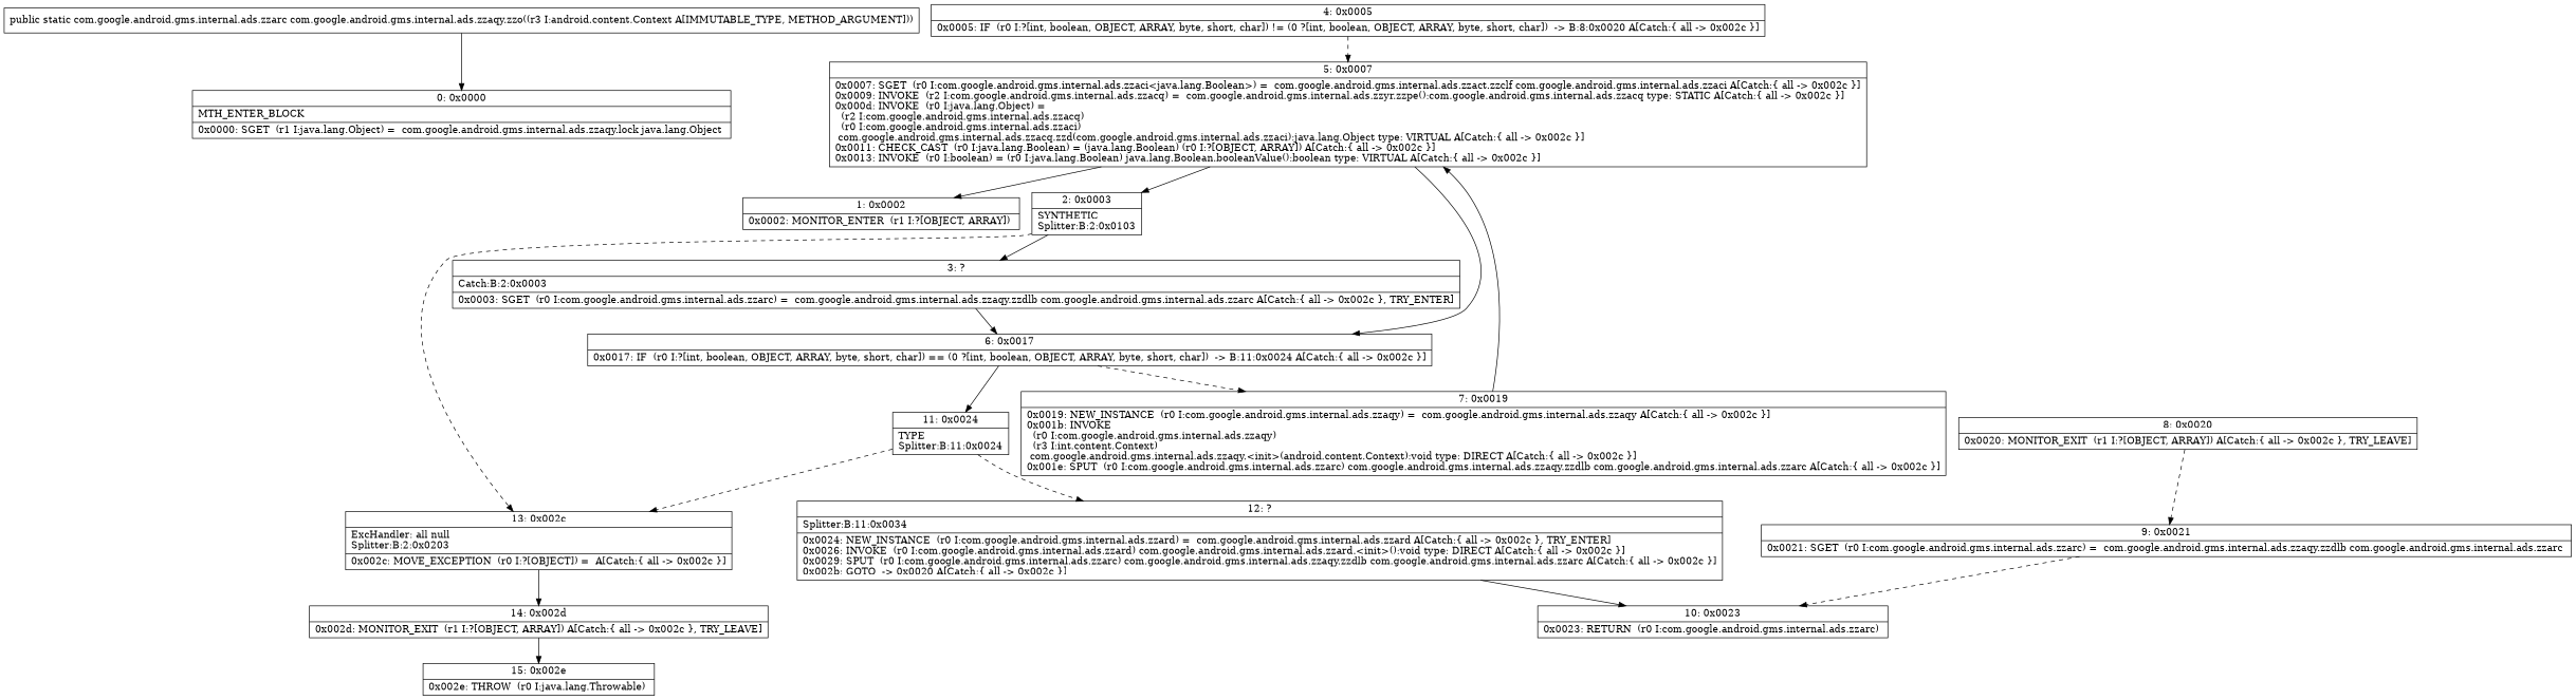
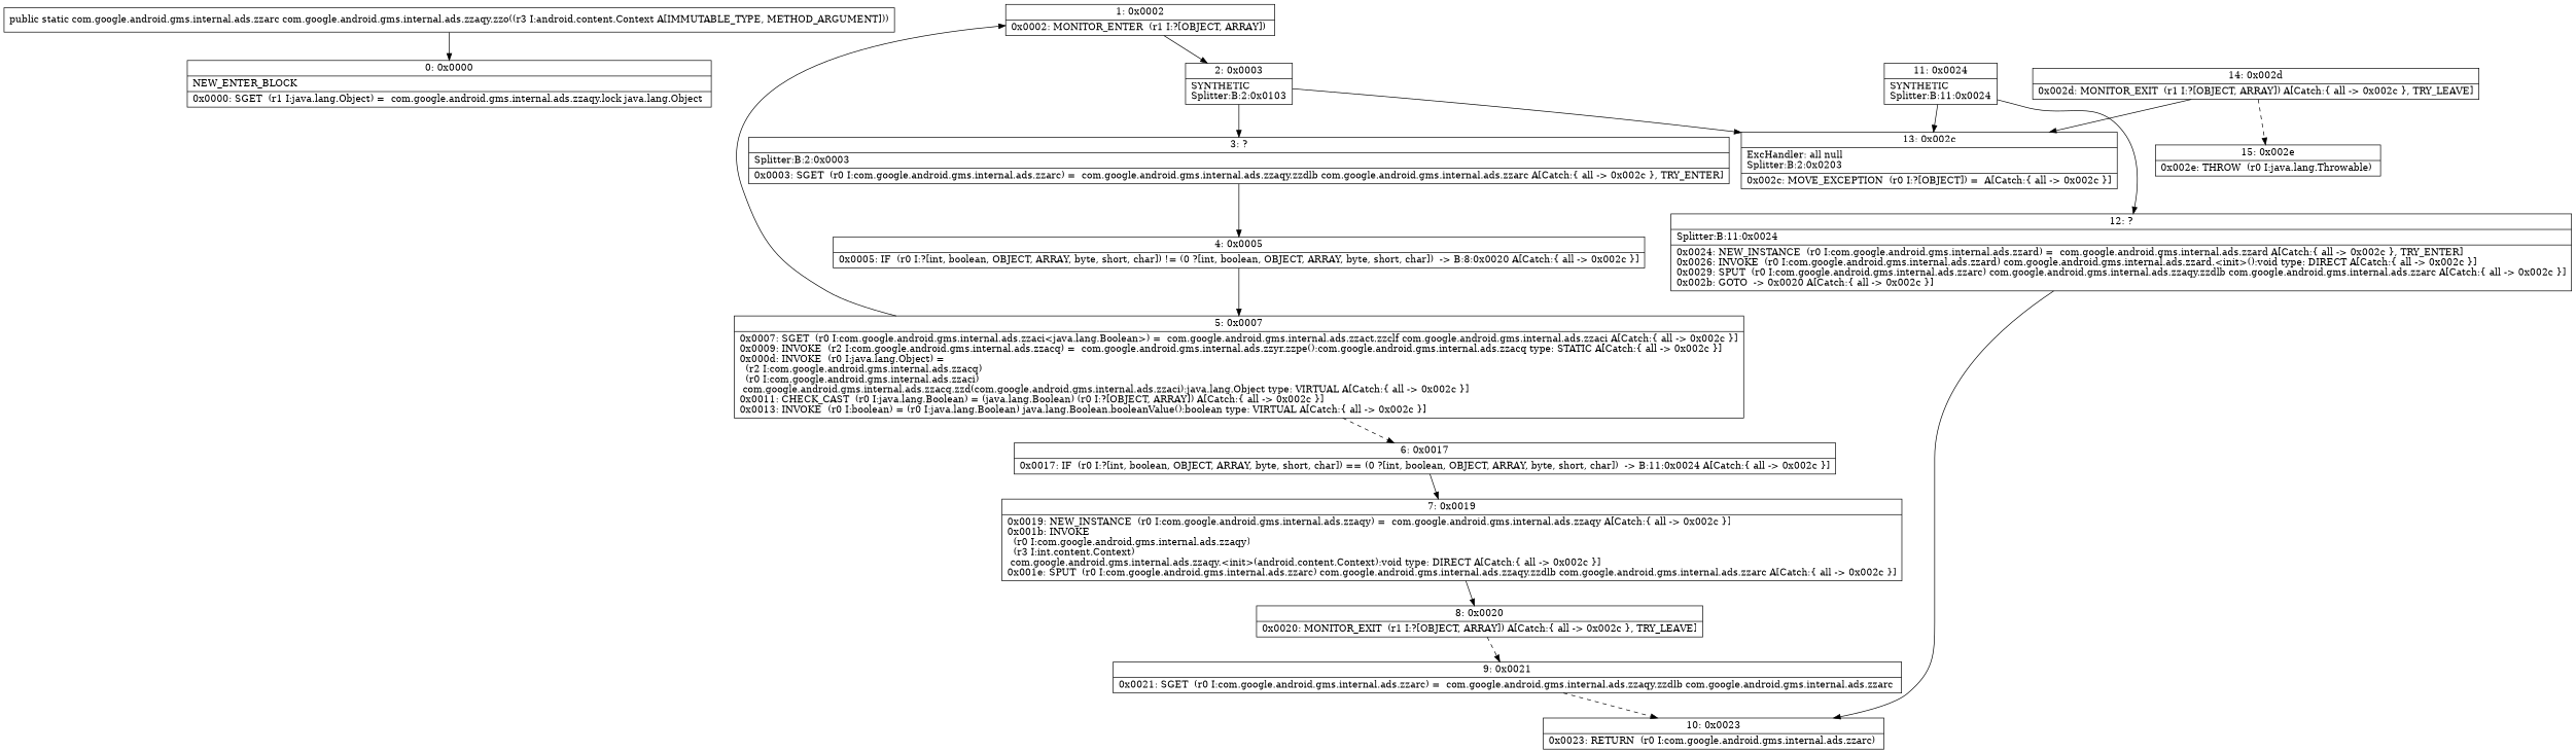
  digraph {
    node [shape=record]
-   n1 [label="{0\:\ 0x0000|MTH_ENTER_BLOCK\l|0x0000: SGET  (r1 I:java.lang.Object) =  com.google.android.gms.internal.ads.zzaqy.lock java.lang.Object \l}"]
+   n1 [label="{0\:\ 0x0000|NEW_ENTER_BLOCK\l|0x0000: SGET  (r1 I:java.lang.Object) =  com.google.android.gms.internal.ads.zzaqy.lock java.lang.Object \l}"]
    n2 [label="{1\:\ 0x0002|0x0002: MONITOR_ENTER  (r1 I:?[OBJECT, ARRAY]) \l}"]
    n3 [label="{2\:\ 0x0003|SYNTHETIC\lSplitter:B:2:0x0103\l}"]
-   n4 [label="{3\:\ ?|Catch:B:2:0x0003\l|0x0003: SGET  (r0 I:com.google.android.gms.internal.ads.zzarc) =  com.google.android.gms.internal.ads.zzaqy.zzdlb com.google.android.gms.internal.ads.zzarc A[Catch:\{ all \-\> 0x002c \}, TRY_ENTER]\l}"]
+   n4 [label="{3\:\ ?|Splitter:B:2:0x0003\l|0x0003: SGET  (r0 I:com.google.android.gms.internal.ads.zzarc) =  com.google.android.gms.internal.ads.zzaqy.zzdlb com.google.android.gms.internal.ads.zzarc A[Catch:\{ all \-\> 0x002c \}, TRY_ENTER]\l}"]
    n5 [label="{13\:\ 0x002c|ExcHandler: all null\lSplitter:B:2:0x0203\l|0x002c: MOVE_EXCEPTION  (r0 I:?[OBJECT]) =  A[Catch:\{ all \-\> 0x002c \}]\l}"]
    n6 [label="{4\:\ 0x0005|0x0005: IF  (r0 I:?[int, boolean, OBJECT, ARRAY, byte, short, char]) != (0 ?[int, boolean, OBJECT, ARRAY, byte, short, char])  \-\> B:8:0x0020 A[Catch:\{ all \-\> 0x002c \}]\l}"]
    n7 [label="{14\:\ 0x002d|0x002d: MONITOR_EXIT  (r1 I:?[OBJECT, ARRAY]) A[Catch:\{ all \-\> 0x002c \}, TRY_LEAVE]\l}"]
    n8 [label="{5\:\ 0x0007|0x0007: SGET  (r0 I:com.google.android.gms.internal.ads.zzaci\<java.lang.Boolean\>) =  com.google.android.gms.internal.ads.zzact.zzclf com.google.android.gms.internal.ads.zzaci A[Catch:\{ all \-\> 0x002c \}]\l0x0009: INVOKE  (r2 I:com.google.android.gms.internal.ads.zzacq) =  com.google.android.gms.internal.ads.zzyr.zzpe():com.google.android.gms.internal.ads.zzacq type: STATIC A[Catch:\{ all \-\> 0x002c \}]\l0x000d: INVOKE  (r0 I:java.lang.Object) = \l  (r2 I:com.google.android.gms.internal.ads.zzacq)\l  (r0 I:com.google.android.gms.internal.ads.zzaci)\l com.google.android.gms.internal.ads.zzacq.zzd(com.google.android.gms.internal.ads.zzaci):java.lang.Object type: VIRTUAL A[Catch:\{ all \-\> 0x002c \}]\l0x0011: CHECK_CAST  (r0 I:java.lang.Boolean) = (java.lang.Boolean) (r0 I:?[OBJECT, ARRAY]) A[Catch:\{ all \-\> 0x002c \}]\l0x0013: INVOKE  (r0 I:boolean) = (r0 I:java.lang.Boolean) java.lang.Boolean.booleanValue():boolean type: VIRTUAL A[Catch:\{ all \-\> 0x002c \}]\l}"]
    n9 [label="{6\:\ 0x0017|0x0017: IF  (r0 I:?[int, boolean, OBJECT, ARRAY, byte, short, char]) == (0 ?[int, boolean, OBJECT, ARRAY, byte, short, char])  \-\> B:11:0x0024 A[Catch:\{ all \-\> 0x002c \}]\l}"]
    n10 [label="{8\:\ 0x0020|0x0020: MONITOR_EXIT  (r1 I:?[OBJECT, ARRAY]) A[Catch:\{ all \-\> 0x002c \}, TRY_LEAVE]\l}"]
    n11 [label="{9\:\ 0x0021|0x0021: SGET  (r0 I:com.google.android.gms.internal.ads.zzarc) =  com.google.android.gms.internal.ads.zzaqy.zzdlb com.google.android.gms.internal.ads.zzarc \l}"]
    n12 [label="{7\:\ 0x0019|0x0019: NEW_INSTANCE  (r0 I:com.google.android.gms.internal.ads.zzaqy) =  com.google.android.gms.internal.ads.zzaqy A[Catch:\{ all \-\> 0x002c \}]\l0x001b: INVOKE  \l  (r0 I:com.google.android.gms.internal.ads.zzaqy)\l  (r3 I:int.content.Context)\l com.google.android.gms.internal.ads.zzaqy.\<init\>(android.content.Context):void type: DIRECT A[Catch:\{ all \-\> 0x002c \}]\l0x001e: SPUT  (r0 I:com.google.android.gms.internal.ads.zzarc) com.google.android.gms.internal.ads.zzaqy.zzdlb com.google.android.gms.internal.ads.zzarc A[Catch:\{ all \-\> 0x002c \}]\l}"]
-   n13 [label="{11\:\ 0x0024|TYPE\lSplitter:B:11:0x0024\l}"]
-   n14 [label="{12\:\ ?|Splitter:B:11:0x0034\l|0x0024: NEW_INSTANCE  (r0 I:com.google.android.gms.internal.ads.zzard) =  com.google.android.gms.internal.ads.zzard A[Catch:\{ all \-\> 0x002c \}, TRY_ENTER]\l0x0026: INVOKE  (r0 I:com.google.android.gms.internal.ads.zzard) com.google.android.gms.internal.ads.zzard.\<init\>():void type: DIRECT A[Catch:\{ all \-\> 0x002c \}]\l0x0029: SPUT  (r0 I:com.google.android.gms.internal.ads.zzarc) com.google.android.gms.internal.ads.zzaqy.zzdlb com.google.android.gms.internal.ads.zzarc A[Catch:\{ all \-\> 0x002c \}]\l0x002b: GOTO  \-\> 0x0020 A[Catch:\{ all \-\> 0x002c \}]\l}"]
+   n13 [label="{11\:\ 0x0024|SYNTHETIC\lSplitter:B:11:0x0024\l}"]
+   n14 [label="{12\:\ ?|Splitter:B:11:0x0024\l|0x0024: NEW_INSTANCE  (r0 I:com.google.android.gms.internal.ads.zzard) =  com.google.android.gms.internal.ads.zzard A[Catch:\{ all \-\> 0x002c \}, TRY_ENTER]\l0x0026: INVOKE  (r0 I:com.google.android.gms.internal.ads.zzard) com.google.android.gms.internal.ads.zzard.\<init\>():void type: DIRECT A[Catch:\{ all \-\> 0x002c \}]\l0x0029: SPUT  (r0 I:com.google.android.gms.internal.ads.zzarc) com.google.android.gms.internal.ads.zzaqy.zzdlb com.google.android.gms.internal.ads.zzarc A[Catch:\{ all \-\> 0x002c \}]\l0x002b: GOTO  \-\> 0x0020 A[Catch:\{ all \-\> 0x002c \}]\l}"]
    n15 [label="{10\:\ 0x0023|0x0023: RETURN  (r0 I:com.google.android.gms.internal.ads.zzarc) \l}"]
    n16 [label="{15\:\ 0x002e|0x002e: THROW  (r0 I:java.lang.Throwable) \l}"]
    n17 [label="{public static com.google.android.gms.internal.ads.zzarc com.google.android.gms.internal.ads.zzaqy.zzo((r3 I:android.content.Context A[IMMUTABLE_TYPE, METHOD_ARGUMENT])) }"]
-   n8 -> n3
+   n2 -> n3
    n3 -> n4
-   n3 -> n5 [style=dashed]
-   n4 -> n9
-   n5 -> n7
-   n6 -> n8 [style=dashed]
-   n7 -> n16
+   n3 -> n5
+   n4 -> n6
+   n7 -> n5
+   n6 -> n8 [style=solid]
+   n7 -> n16 [style=dashed]
    n8 -> n2
-   n8 -> n9
-   n9 -> n12 [style=dashed]
-   n9 -> n13
+   n8 -> n9 [style=dashed]
+   n9 -> n12 [style=solid]
    n10 -> n11 [style=dashed]
    n11 -> n15 [style=dashed]
-   n12 -> n8
-   n13 -> n5 [style=dashed]
-   n13 -> n14 [style=dashed]
+   n12 -> n10
+   n13 -> n5
+   n13 -> n14
    n14 -> n15
    n17 -> n1
  }
